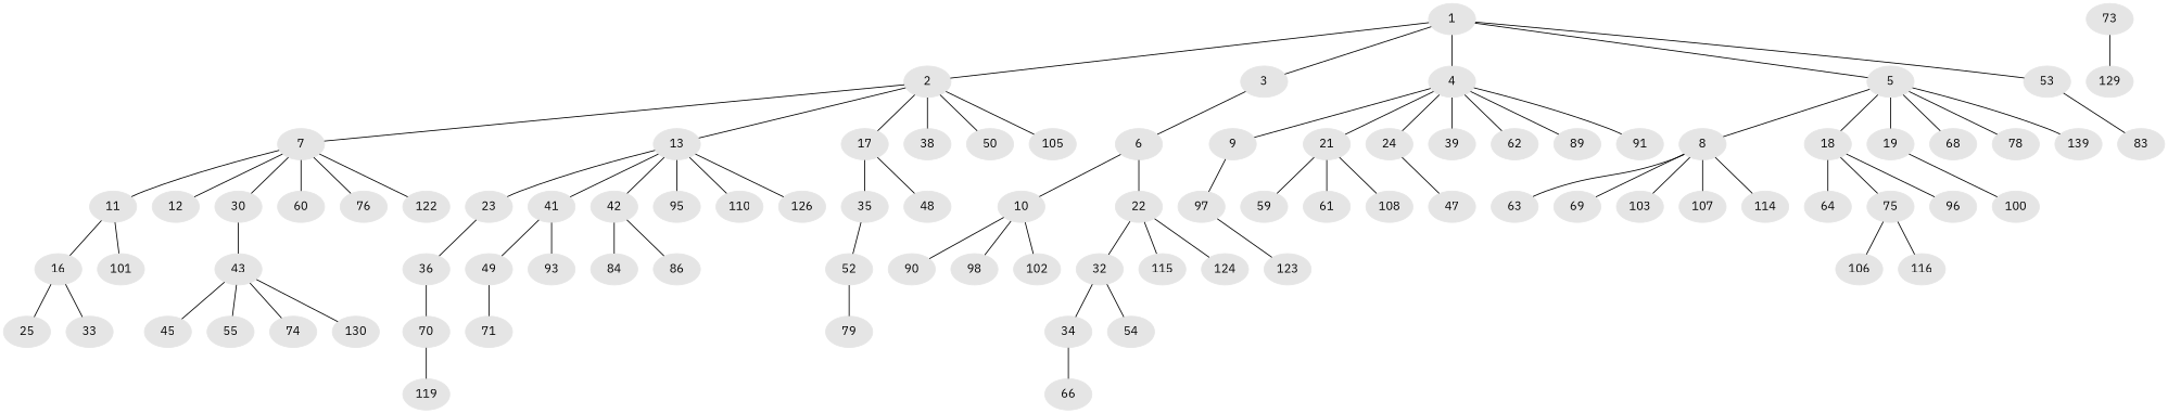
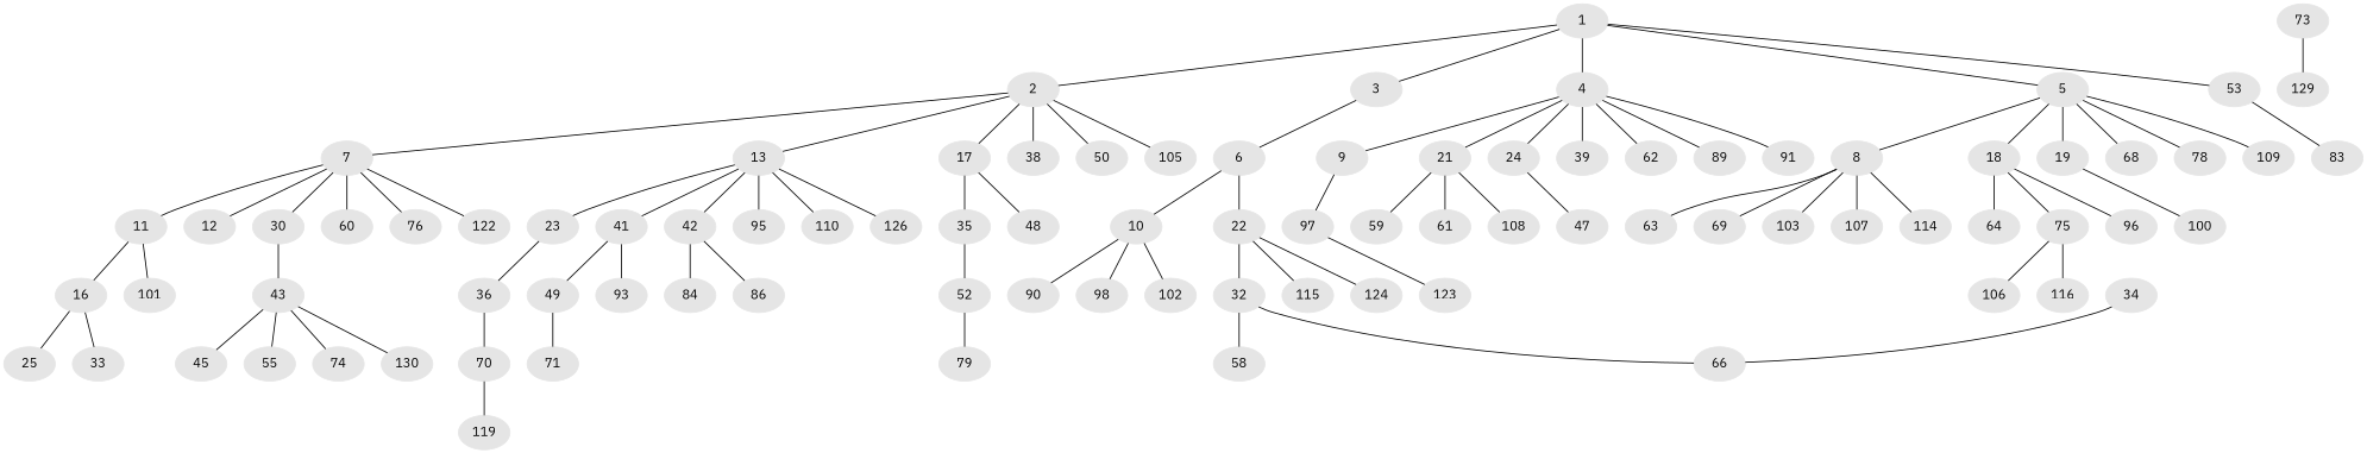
  graph {
    fontname="IBM Plex Sans"
    node [color=gray90 fontname="IBM Plex Sans" style=filled]
    edge [fontname="IBM Plex Sans"]
    1 [super="+56"]
    2
    3 [super="+28"]
    4 [super="+26"]
    5 [super="+14"]
    53 [super="+77"]
    7 [super="+65"]
    13 [super="+27"]
    17 [super="+46"]
    38 [super="+81"]
    50 [super="+112"]
    105
    6
    9
    21 [super="+58"]
    24 [super="+118"]
    39
    62
    n19 [label=89 super="+89"]
    91 [super="+104"]
    8 [super="+15"]
    18 [super="+20"]
    19
    68
    78
-   109 [label=139]
+   109
    83
    73 [super="+92"]
    129
    11 [super="+94"]
    12
    30
    60
    76
    122
    23 [super="+44"]
    41
    42 [super="+57"]
    95
    110
    126
    35 [super="+51"]
    48 [super="+99"]
    10 [super="+31"]
    22 [super="+40"]
    97 [super="+117"]
    59
    61
    108
    47
    63
    69
    103
    107 [super="+111"]
    114
    64 [super="+72"]
    75 [super="+121"]
    96
    100
    90
    98
    102
    32 [super="+127"]
    115
    124
    16 [super="+125"]
    101
    43 [super="+87"]
    123
    25
    33
    36
    49 [super="+113"]
    93
    84
    86
    52 [super="+82"]
    106
    116
    34 [super="+37"]
-   54
+   54 [label=58]
    70 [super="+80"]
    45
    55
    74
    130
    66
    79 [super="+128"]
    119 [super="+120"]
    71 [super="+88"]
    1 -- 2
    1 -- 3
    1 -- 4
    1 -- 5
    1 -- 53
    2 -- 7
    2 -- 13
    2 -- 17
    2 -- 38
    2 -- 50
    2 -- 105
    3 -- 6
    4 -- 9
    4 -- 21
    4 -- 24
    4 -- 39
    4 -- 62
    4 -- n19
    4 -- 91
    5 -- 8
    5 -- 18
    5 -- 19
    5 -- 68
    5 -- 78
    5 -- 109
    53 -- 83
    7 -- 11
    7 -- 12
    7 -- 30
    7 -- 60
    7 -- 76
    7 -- 122
    13 -- 23
    13 -- 41
    13 -- 42
    13 -- 95
    13 -- 110
    13 -- 126
    17 -- 35
    17 -- 48
    6 -- 10
    6 -- 22
    9 -- 97
    21 -- 59
    21 -- 61
    21 -- 108
    24 -- 47
    8 -- 63
    8 -- 69
    8 -- 103
    8 -- 107
    8 -- 114
    18 -- 64
    18 -- 75
    18 -- 96
    19 -- 100
    73 -- 129
    11 -- 16
    11 -- 101
    30 -- 43
    23 -- 36
    41 -- 49
    41 -- 93
    42 -- 84
    42 -- 86
    35 -- 52
    10 -- 90
    10 -- 98
    10 -- 102
    22 -- 32
    22 -- 115
    22 -- 124
    97 -- 123
    75 -- 106
    75 -- 116
-   32 -- 34
+   32 -- 66
    32 -- 54
    16 -- 25
    16 -- 33
    43 -- 45
    43 -- 55
    43 -- 74
    43 -- 130
    36 -- 70
    49 -- 71
    52 -- 79
    34 -- 66
    70 -- 119
  }
